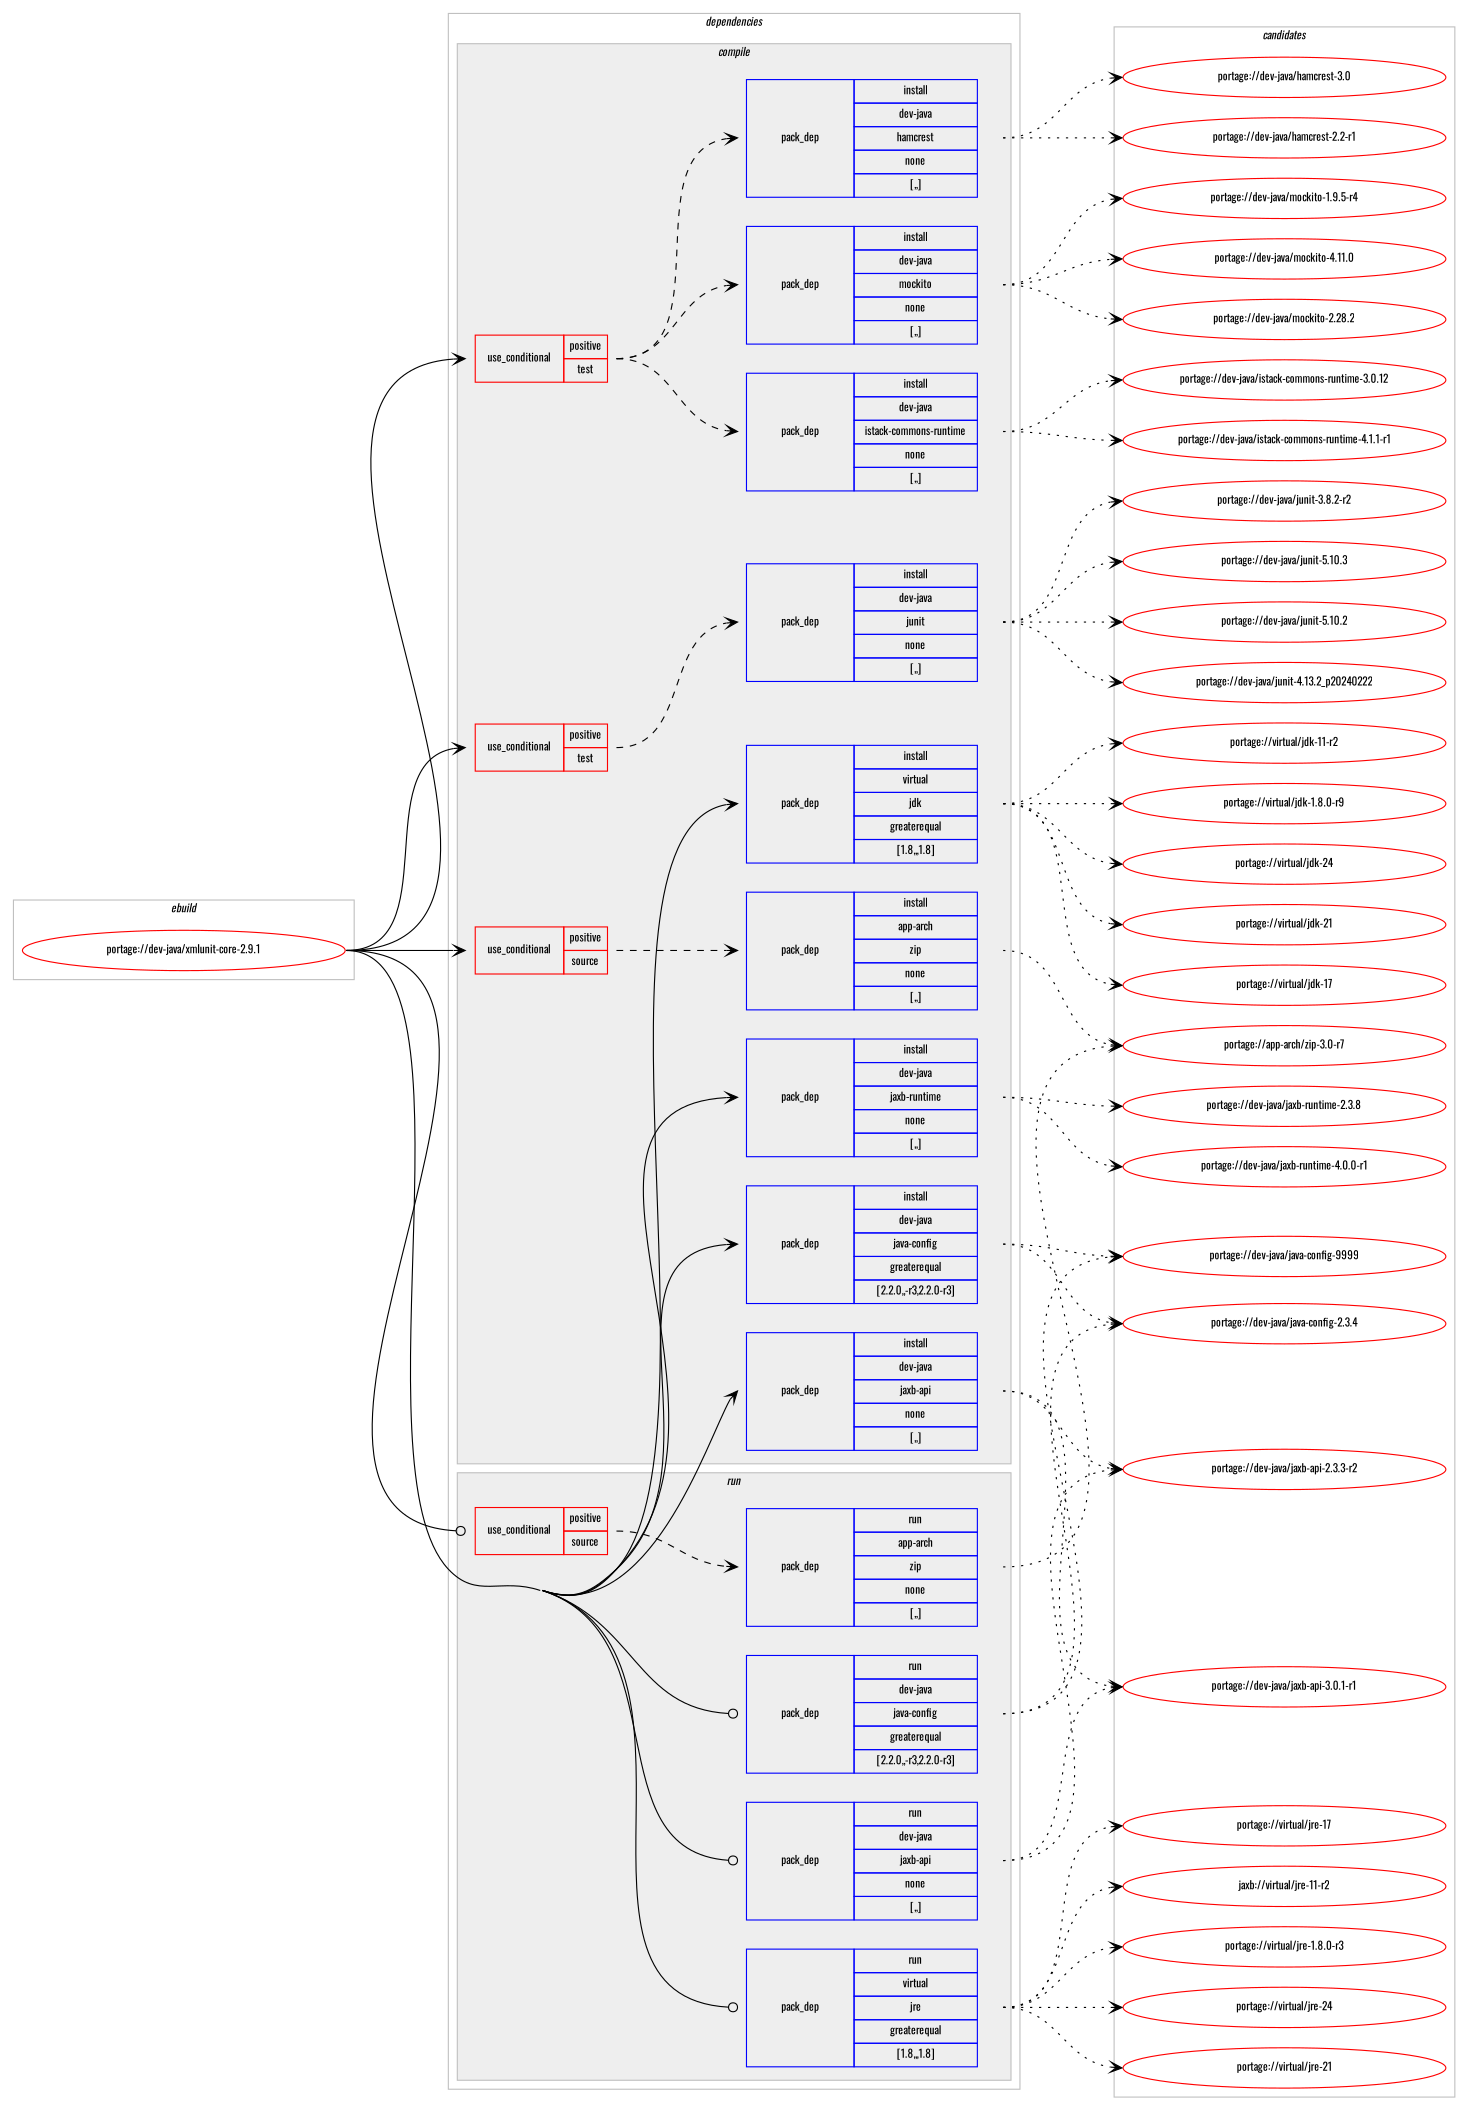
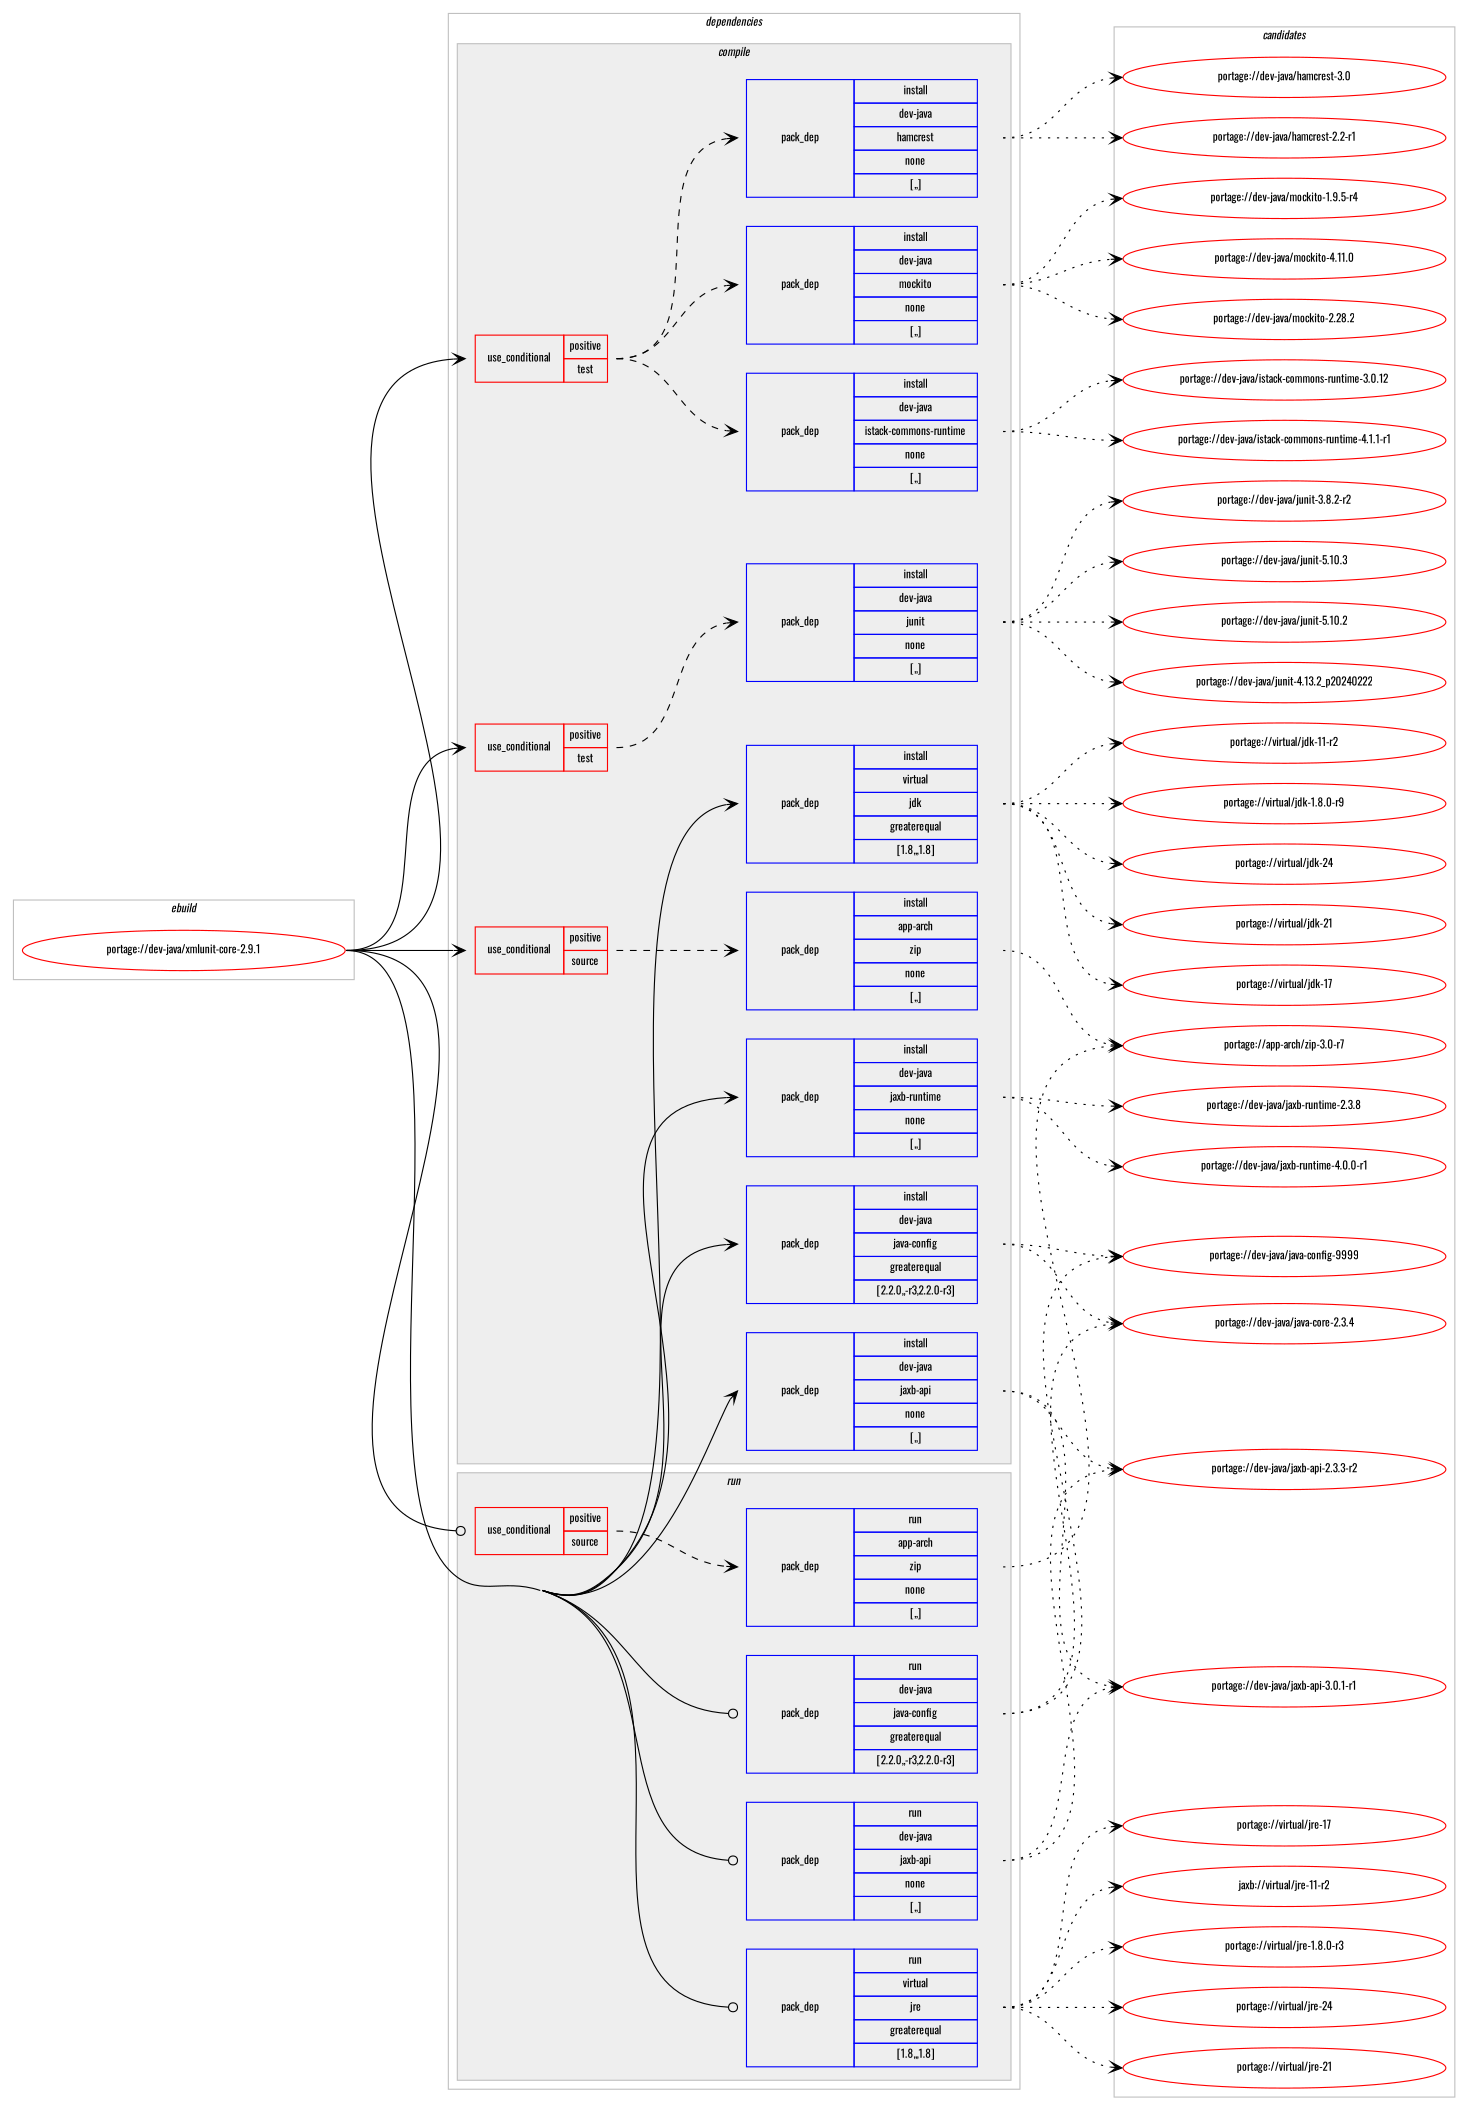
  digraph {
    compound=true
    concentrate=true
    fontname=Oswald
    fontsize=10
    newrank=true
    rankdir=LR
    ranksep=1.5
    node [color=red fontname=Oswald fontsize=10]
    edge [arrowhead=vee fontname=Oswald headport=w style=dotted tailport=e weight=100]
    n1 [label="portage://dev-java/xmlunit-core-2.9.1" width=4]
    n2 [color=blue label=<<TABLE BORDER="0" CELLBORDER="1" CELLSPACING="0" CELLPADDING="4" WIDTH="220"><TR><TD ROWSPAN="6" CELLPADDING="30">pack_dep</TD></TR><TR><TD WIDTH="110">install</TD></TR><TR><TD>app-arch</TD></TR><TR><TD>zip</TD></TR><TR><TD>none</TD></TR><TR><TD>[,,]</TD></TR></TABLE>> shape=none]
    n3 [label=<<TABLE BORDER="0" CELLBORDER="1" CELLSPACING="0" CELLPADDING="4"><TR><TD ROWSPAN="3" CELLPADDING="10">use_conditional</TD></TR><TR><TD>positive</TD></TR><TR><TD>source</TD></TR></TABLE>> shape=none]
    n4 [color=blue label=<<TABLE BORDER="0" CELLBORDER="1" CELLSPACING="0" CELLPADDING="4" WIDTH="220"><TR><TD ROWSPAN="6" CELLPADDING="30">pack_dep</TD></TR><TR><TD WIDTH="110">install</TD></TR><TR><TD>dev-java</TD></TR><TR><TD>hamcrest</TD></TR><TR><TD>none</TD></TR><TR><TD>[,,]</TD></TR></TABLE>> shape=none]
    n5 [color=blue label=<<TABLE BORDER="0" CELLBORDER="1" CELLSPACING="0" CELLPADDING="4" WIDTH="220"><TR><TD ROWSPAN="6" CELLPADDING="30">pack_dep</TD></TR><TR><TD WIDTH="110">install</TD></TR><TR><TD>dev-java</TD></TR><TR><TD>istack-commons-runtime</TD></TR><TR><TD>none</TD></TR><TR><TD>[,,]</TD></TR></TABLE>> shape=none]
    n6 [color=blue label=<<TABLE BORDER="0" CELLBORDER="1" CELLSPACING="0" CELLPADDING="4" WIDTH="220"><TR><TD ROWSPAN="6" CELLPADDING="30">pack_dep</TD></TR><TR><TD WIDTH="110">install</TD></TR><TR><TD>dev-java</TD></TR><TR><TD>mockito</TD></TR><TR><TD>none</TD></TR><TR><TD>[,,]</TD></TR></TABLE>> shape=none]
    n7 [label=<<TABLE BORDER="0" CELLBORDER="1" CELLSPACING="0" CELLPADDING="4"><TR><TD ROWSPAN="3" CELLPADDING="10">use_conditional</TD></TR><TR><TD>positive</TD></TR><TR><TD>test</TD></TR></TABLE>> shape=none]
    n8 [color=blue label=<<TABLE BORDER="0" CELLBORDER="1" CELLSPACING="0" CELLPADDING="4" WIDTH="220"><TR><TD ROWSPAN="6" CELLPADDING="30">pack_dep</TD></TR><TR><TD WIDTH="110">install</TD></TR><TR><TD>dev-java</TD></TR><TR><TD>junit</TD></TR><TR><TD>none</TD></TR><TR><TD>[,,]</TD></TR></TABLE>> shape=none]
    n9 [label=<<TABLE BORDER="0" CELLBORDER="1" CELLSPACING="0" CELLPADDING="4"><TR><TD ROWSPAN="3" CELLPADDING="10">use_conditional</TD></TR><TR><TD>positive</TD></TR><TR><TD>test</TD></TR></TABLE>> shape=none]
    n10 [color=blue label=<<TABLE BORDER="0" CELLBORDER="1" CELLSPACING="0" CELLPADDING="4" WIDTH="220"><TR><TD ROWSPAN="6" CELLPADDING="30">pack_dep</TD></TR><TR><TD WIDTH="110">install</TD></TR><TR><TD>dev-java</TD></TR><TR><TD>java-config</TD></TR><TR><TD>greaterequal</TD></TR><TR><TD>[2.2.0,,-r3,2.2.0-r3]</TD></TR></TABLE>> shape=none]
    n11 [color=blue label=<<TABLE BORDER="0" CELLBORDER="1" CELLSPACING="0" CELLPADDING="4" WIDTH="220"><TR><TD ROWSPAN="6" CELLPADDING="30">pack_dep</TD></TR><TR><TD WIDTH="110">install</TD></TR><TR><TD>dev-java</TD></TR><TR><TD>jaxb-api</TD></TR><TR><TD>none</TD></TR><TR><TD>[,,]</TD></TR></TABLE>> shape=none]
    n12 [color=blue label=<<TABLE BORDER="0" CELLBORDER="1" CELLSPACING="0" CELLPADDING="4" WIDTH="220"><TR><TD ROWSPAN="6" CELLPADDING="30">pack_dep</TD></TR><TR><TD WIDTH="110">install</TD></TR><TR><TD>dev-java</TD></TR><TR><TD>jaxb-runtime</TD></TR><TR><TD>none</TD></TR><TR><TD>[,,]</TD></TR></TABLE>> shape=none]
    n13 [color=blue label=<<TABLE BORDER="0" CELLBORDER="1" CELLSPACING="0" CELLPADDING="4" WIDTH="220"><TR><TD ROWSPAN="6" CELLPADDING="30">pack_dep</TD></TR><TR><TD WIDTH="110">install</TD></TR><TR><TD>virtual</TD></TR><TR><TD>jdk</TD></TR><TR><TD>greaterequal</TD></TR><TR><TD>[1.8,,,1.8]</TD></TR></TABLE>> shape=none]
    n14 [color=blue label=<<TABLE BORDER="0" CELLBORDER="1" CELLSPACING="0" CELLPADDING="4" WIDTH="220"><TR><TD ROWSPAN="6" CELLPADDING="30">pack_dep</TD></TR><TR><TD WIDTH="110">run</TD></TR><TR><TD>app-arch</TD></TR><TR><TD>zip</TD></TR><TR><TD>none</TD></TR><TR><TD>[,,]</TD></TR></TABLE>> shape=none]
    n15 [label=<<TABLE BORDER="0" CELLBORDER="1" CELLSPACING="0" CELLPADDING="4"><TR><TD ROWSPAN="3" CELLPADDING="10">use_conditional</TD></TR><TR><TD>positive</TD></TR><TR><TD>source</TD></TR></TABLE>> shape=none]
    n16 [color=blue label=<<TABLE BORDER="0" CELLBORDER="1" CELLSPACING="0" CELLPADDING="4" WIDTH="220"><TR><TD ROWSPAN="6" CELLPADDING="30">pack_dep</TD></TR><TR><TD WIDTH="110">run</TD></TR><TR><TD>dev-java</TD></TR><TR><TD>java-config</TD></TR><TR><TD>greaterequal</TD></TR><TR><TD>[2.2.0,,-r3,2.2.0-r3]</TD></TR></TABLE>> shape=none]
    n17 [color=blue label=<<TABLE BORDER="0" CELLBORDER="1" CELLSPACING="0" CELLPADDING="4" WIDTH="220"><TR><TD ROWSPAN="6" CELLPADDING="30">pack_dep</TD></TR><TR><TD WIDTH="110">run</TD></TR><TR><TD>dev-java</TD></TR><TR><TD>jaxb-api</TD></TR><TR><TD>none</TD></TR><TR><TD>[,,]</TD></TR></TABLE>> shape=none]
    n18 [color=blue label=<<TABLE BORDER="0" CELLBORDER="1" CELLSPACING="0" CELLPADDING="4" WIDTH="220"><TR><TD ROWSPAN="6" CELLPADDING="30">pack_dep</TD></TR><TR><TD WIDTH="110">run</TD></TR><TR><TD>virtual</TD></TR><TR><TD>jre</TD></TR><TR><TD>greaterequal</TD></TR><TR><TD>[1.8,,,1.8]</TD></TR></TABLE>> shape=none]
    n19 [label="portage://dev-java/hamcrest-3.0" width=4]
    n20 [label="portage://dev-java/hamcrest-2.2-r1" width=4]
    n21 [label="portage://app-arch/zip-3.0-r7" width=4]
    n22 [label="portage://dev-java/istack-commons-runtime-4.1.1-r1" width=4]
    n23 [label="portage://dev-java/istack-commons-runtime-3.0.12" width=4]
    n24 [label="portage://dev-java/mockito-4.11.0" width=4]
    n25 [label="portage://dev-java/mockito-2.28.2" width=4]
    n26 [label="portage://dev-java/mockito-1.9.5-r4" width=4]
    n27 [label="portage://dev-java/junit-5.10.3" width=4]
    n28 [label="portage://dev-java/junit-5.10.2" width=4]
    n29 [label="portage://dev-java/junit-4.13.2_p20240222" width=4]
    n30 [label="portage://dev-java/junit-3.8.2-r2" width=4]
    n31 [label="portage://dev-java/java-config-9999" width=4]
-   n32 [label="portage://dev-java/java-config-2.3.4" width=4]
+   n32 [label="portage://dev-java/java-core-2.3.4" width=4]
    n33 [label="portage://dev-java/jaxb-api-3.0.1-r1" width=4]
    n34 [label="portage://dev-java/jaxb-api-2.3.3-r2" width=4]
    n35 [label="portage://dev-java/jaxb-runtime-4.0.0-r1" width=4]
    n36 [label="portage://dev-java/jaxb-runtime-2.3.8" width=4]
    n37 [label="portage://virtual/jdk-24" width=4]
    n38 [label="portage://virtual/jdk-21" width=4]
    n39 [label="portage://virtual/jdk-17" width=4]
    n40 [label="portage://virtual/jdk-11-r2" width=4]
    n41 [label="portage://virtual/jdk-1.8.0-r9" width=4]
    n42 [label="portage://virtual/jre-24" width=4]
    n43 [label="portage://virtual/jre-21" width=4]
    n44 [label="portage://virtual/jre-17" width=4]
    n45 [label="jaxb://virtual/jre-11-r2" width=4]
    n46 [label="portage://virtual/jre-1.8.0-r3" width=4]
    subgraph cluster_1 {
      color=gray
      label=<<i>ebuild</i>>
      n1
    }
    subgraph cluster_2 {
      color=gray
      label=<<i>dependencies</i>>
      subgraph cluster_3 {
        color=gray
        fillcolor="#eeeeee"
        label=<<i>compile</i>>
        style=filled
        subgraph sub_4 {
          color=gray
          fillcolor="#eeeeee"
          label=<<i>compile</i>>
          style=filled
          n3
          subgraph sub_5 {
            color=gray
            fillcolor="#eeeeee"
            label=<<i>compile</i>>
            style=filled
            n2
          }
        }
        subgraph sub_6 {
          color=gray
          fillcolor="#eeeeee"
          label=<<i>compile</i>>
          style=filled
          n7
          subgraph sub_7 {
            color=gray
            fillcolor="#eeeeee"
            label=<<i>compile</i>>
            style=filled
            n4
          }
          subgraph sub_8 {
            color=gray
            fillcolor="#eeeeee"
            label=<<i>compile</i>>
            style=filled
            n5
          }
          subgraph sub_9 {
            color=gray
            fillcolor="#eeeeee"
            label=<<i>compile</i>>
            style=filled
            n6
          }
        }
        subgraph sub_10 {
          color=gray
          fillcolor="#eeeeee"
          label=<<i>compile</i>>
          style=filled
          n9
          subgraph sub_11 {
            color=gray
            fillcolor="#eeeeee"
            label=<<i>compile</i>>
            style=filled
            n8
          }
        }
        subgraph sub_12 {
          color=gray
          fillcolor="#eeeeee"
          label=<<i>compile</i>>
          style=filled
          n10
        }
        subgraph sub_13 {
          color=gray
          fillcolor="#eeeeee"
          label=<<i>compile</i>>
          style=filled
          n11
        }
        subgraph sub_14 {
          color=gray
          fillcolor="#eeeeee"
          label=<<i>compile</i>>
          style=filled
          n12
        }
        subgraph sub_15 {
          color=gray
          fillcolor="#eeeeee"
          label=<<i>compile</i>>
          style=filled
          n13
        }
      }
      subgraph cluster_16 {
        color=gray
        fillcolor="#eeeeee"
        label=<<i>compile and run</i>>
        style=filled
      }
      subgraph cluster_17 {
        color=gray
        fillcolor="#eeeeee"
        label=<<i>run</i>>
        style=filled
        subgraph sub_18 {
          color=gray
          fillcolor="#eeeeee"
          label=<<i>run</i>>
          style=filled
          n15
          subgraph sub_19 {
            color=gray
            fillcolor="#eeeeee"
            label=<<i>run</i>>
            style=filled
            n14
          }
        }
        subgraph sub_20 {
          color=gray
          fillcolor="#eeeeee"
          label=<<i>run</i>>
          style=filled
          n16
        }
        subgraph sub_21 {
          color=gray
          fillcolor="#eeeeee"
          label=<<i>run</i>>
          style=filled
          n17
        }
        subgraph sub_22 {
          color=gray
          fillcolor="#eeeeee"
          label=<<i>run</i>>
          style=filled
          n18
        }
      }
    }
    subgraph cluster_23 {
      color=gray
      label=<<i>candidates</i>>
      rank=same
      subgraph sub_24 {
        color=black
        label=<<i>candidates</i>>
        nodesep=1
        rank=same
        n19
        n20
      }
      subgraph sub_25 {
        color=black
        label=<<i>candidates</i>>
        nodesep=1
        rank=same
        n21
      }
      subgraph sub_26 {
        color=black
        label=<<i>candidates</i>>
        nodesep=1
        rank=same
        n22
        n23
      }
      subgraph sub_27 {
        color=black
        label=<<i>candidates</i>>
        nodesep=1
        rank=same
        n24
        n25
        n26
      }
      subgraph sub_28 {
        color=black
        label=<<i>candidates</i>>
        nodesep=1
        rank=same
        n27
        n28
        n29
        n30
      }
      subgraph sub_29 {
        color=black
        label=<<i>candidates</i>>
        nodesep=1
        rank=same
        n31
        n32
      }
      subgraph sub_30 {
        color=black
        label=<<i>candidates</i>>
        nodesep=1
        rank=same
        n33
        n34
      }
      subgraph sub_31 {
        color=black
        label=<<i>candidates</i>>
        nodesep=1
        rank=same
        n35
        n36
      }
      subgraph sub_32 {
        color=black
        label=<<i>candidates</i>>
        nodesep=1
        rank=same
        n37
        n38
        n39
        n40
        n41
      }
      subgraph sub_33 {
        color=black
        label=<<i>candidates</i>>
        nodesep=1
        rank=same
        n21
      }
      subgraph sub_34 {
        color=black
        label=<<i>candidates</i>>
        nodesep=1
        rank=same
        n31
        n32
      }
      subgraph sub_35 {
        color=black
        label=<<i>candidates</i>>
        nodesep=1
        rank=same
        n33
        n34
      }
      subgraph sub_36 {
        color=black
        label=<<i>candidates</i>>
        nodesep=1
        rank=same
        n42
        n43
        n44
        n45
        n46
      }
    }
    n1 -> n3 [style=solid weight=20]
    n1 -> n7 [style=solid weight=20]
    n1 -> n9 [style=solid weight=20]
    n1 -> n10 [style=solid weight=20]
    n1 -> n11 [style=solid weight=20]
    n1 -> n12 [style=solid weight=20]
    n1 -> n13 [style=solid weight=20]
    n1 -> n15 [arrowhead=odot style=solid weight=20]
    n1 -> n16 [arrowhead=odot style=solid weight=20]
    n1 -> n17 [arrowhead=odot style=solid weight=20]
    n1 -> n18 [arrowhead=odot style=solid weight=20]
    n2 -> n21
    n3 -> n2 [style=dashed weight=20]
    n4 -> n19
    n4 -> n20
    n5 -> n22
    n5 -> n23
    n6 -> n24
    n6 -> n25
    n6 -> n26
    n7 -> n4 [style=dashed weight=20]
    n7 -> n5 [style=dashed weight=20]
    n7 -> n6 [style=dashed weight=20]
    n8 -> n27
    n8 -> n28
    n8 -> n29
    n8 -> n30
    n9 -> n8 [style=dashed weight=20]
    n10 -> n31
    n10 -> n32
    n11 -> n33
    n11 -> n34
    n12 -> n35
    n12 -> n36
    n13 -> n37
    n13 -> n38
    n13 -> n39
    n13 -> n40
    n13 -> n41
    n14 -> n21
    n15 -> n14 [style=dashed weight=20]
    n16 -> n31
    n16 -> n32
    n17 -> n33
    n17 -> n34
    n18 -> n42
    n18 -> n43
    n18 -> n44
    n18 -> n45
    n18 -> n46
  }
